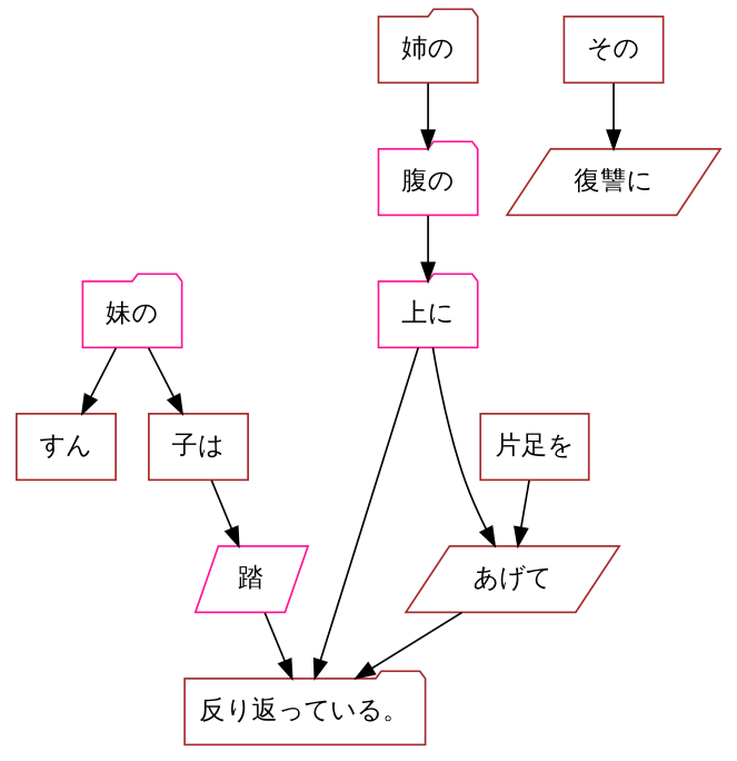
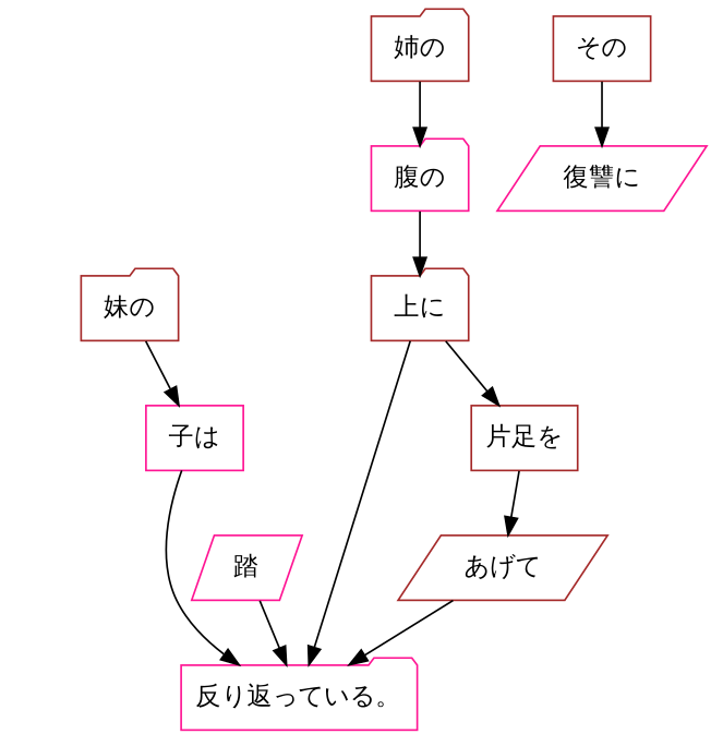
  digraph {
    fontname=Ubuntu
    node [color=brown fontname=Ubuntu shape=folder]
    edge [fontname=Ubuntu]
-   n1 [color=deeppink label="妹の"]
-   n2 [label="すん" shape=box]
-   n3 [label="子は" shape=box]
-   n4 [label="反り返っている。"]
+   n1 [label="妹の"]
+   n3 [color=deeppink label="子は" shape=box]
+   n4 [color=deeppink label="反り返っている。"]
    n5 [label="その" shape=box]
-   n6 [label="復讐に" shape=parallelogram]
+   n6 [color=deeppink label="復讐に" shape=parallelogram]
    n7 [label="姉の"]
    n8 [color=deeppink label="腹の"]
-   n9 [color=deeppink label="上に"]
+   n9 [label="上に"]
    n10 [label="あげて" shape=parallelogram]
    n11 [label="片足を" shape=box]
    n12 [color=deeppink label="踏" shape=parallelogram]
-   n1 -> n2
    n1 -> n3
-   n3 -> n12
+   n3 -> n4
    n5 -> n6
    n7 -> n8
    n8 -> n9
    n9 -> n4
-   n9 -> n10
+   n9 -> n11
    n10 -> n4
    n11 -> n10
    n12 -> n4
  }
